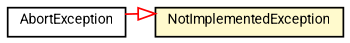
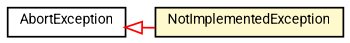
  digraph {
    nodesep=0.15
    rankdir=LR
    ranksep=0.25
    node [fontcolor=black fontname=Roboto fontsize=8 margin=0 shape=plaintext]
    n1 [height=0 label=<<table title="de.lmu.ifi.dbs.elki.utilities.exceptions.AbortException" border="0" cellborder="1" cellspacing="0" cellpadding="2" href="AbortException.html" target="_parent"> 		<tr><td><table border="0" cellspacing="0" cellpadding="1"> 		<tr><td align="center" balign="center"> <font face="Roboto">AbortException</font> </td></tr> 		</table></td></tr> 		</table>> width=0]
    n2 [height=0 label=<<table title="de.lmu.ifi.dbs.elki.utilities.exceptions.NotImplementedException" border="0" cellborder="1" cellspacing="0" cellpadding="2" bgcolor="lemonChiffon" href="NotImplementedException.html" target="_parent"> 		<tr><td><table border="0" cellspacing="0" cellpadding="1"> 		<tr><td align="center" balign="center"> <font face="Roboto">NotImplementedException</font> </td></tr> 		</table></td></tr> 		</table>> width=0]
-   n2 -> n1 [arrowtail=empty color=red dir=back fontname=Roboto fontsize=7 labelfontname=Roboto labelfontsize=7 weight=10]
+   n1 -> n2 [arrowtail=empty color=red dir=back fontname=Roboto fontsize=7 labelfontname=Roboto labelfontsize=7 weight=10]
  }
